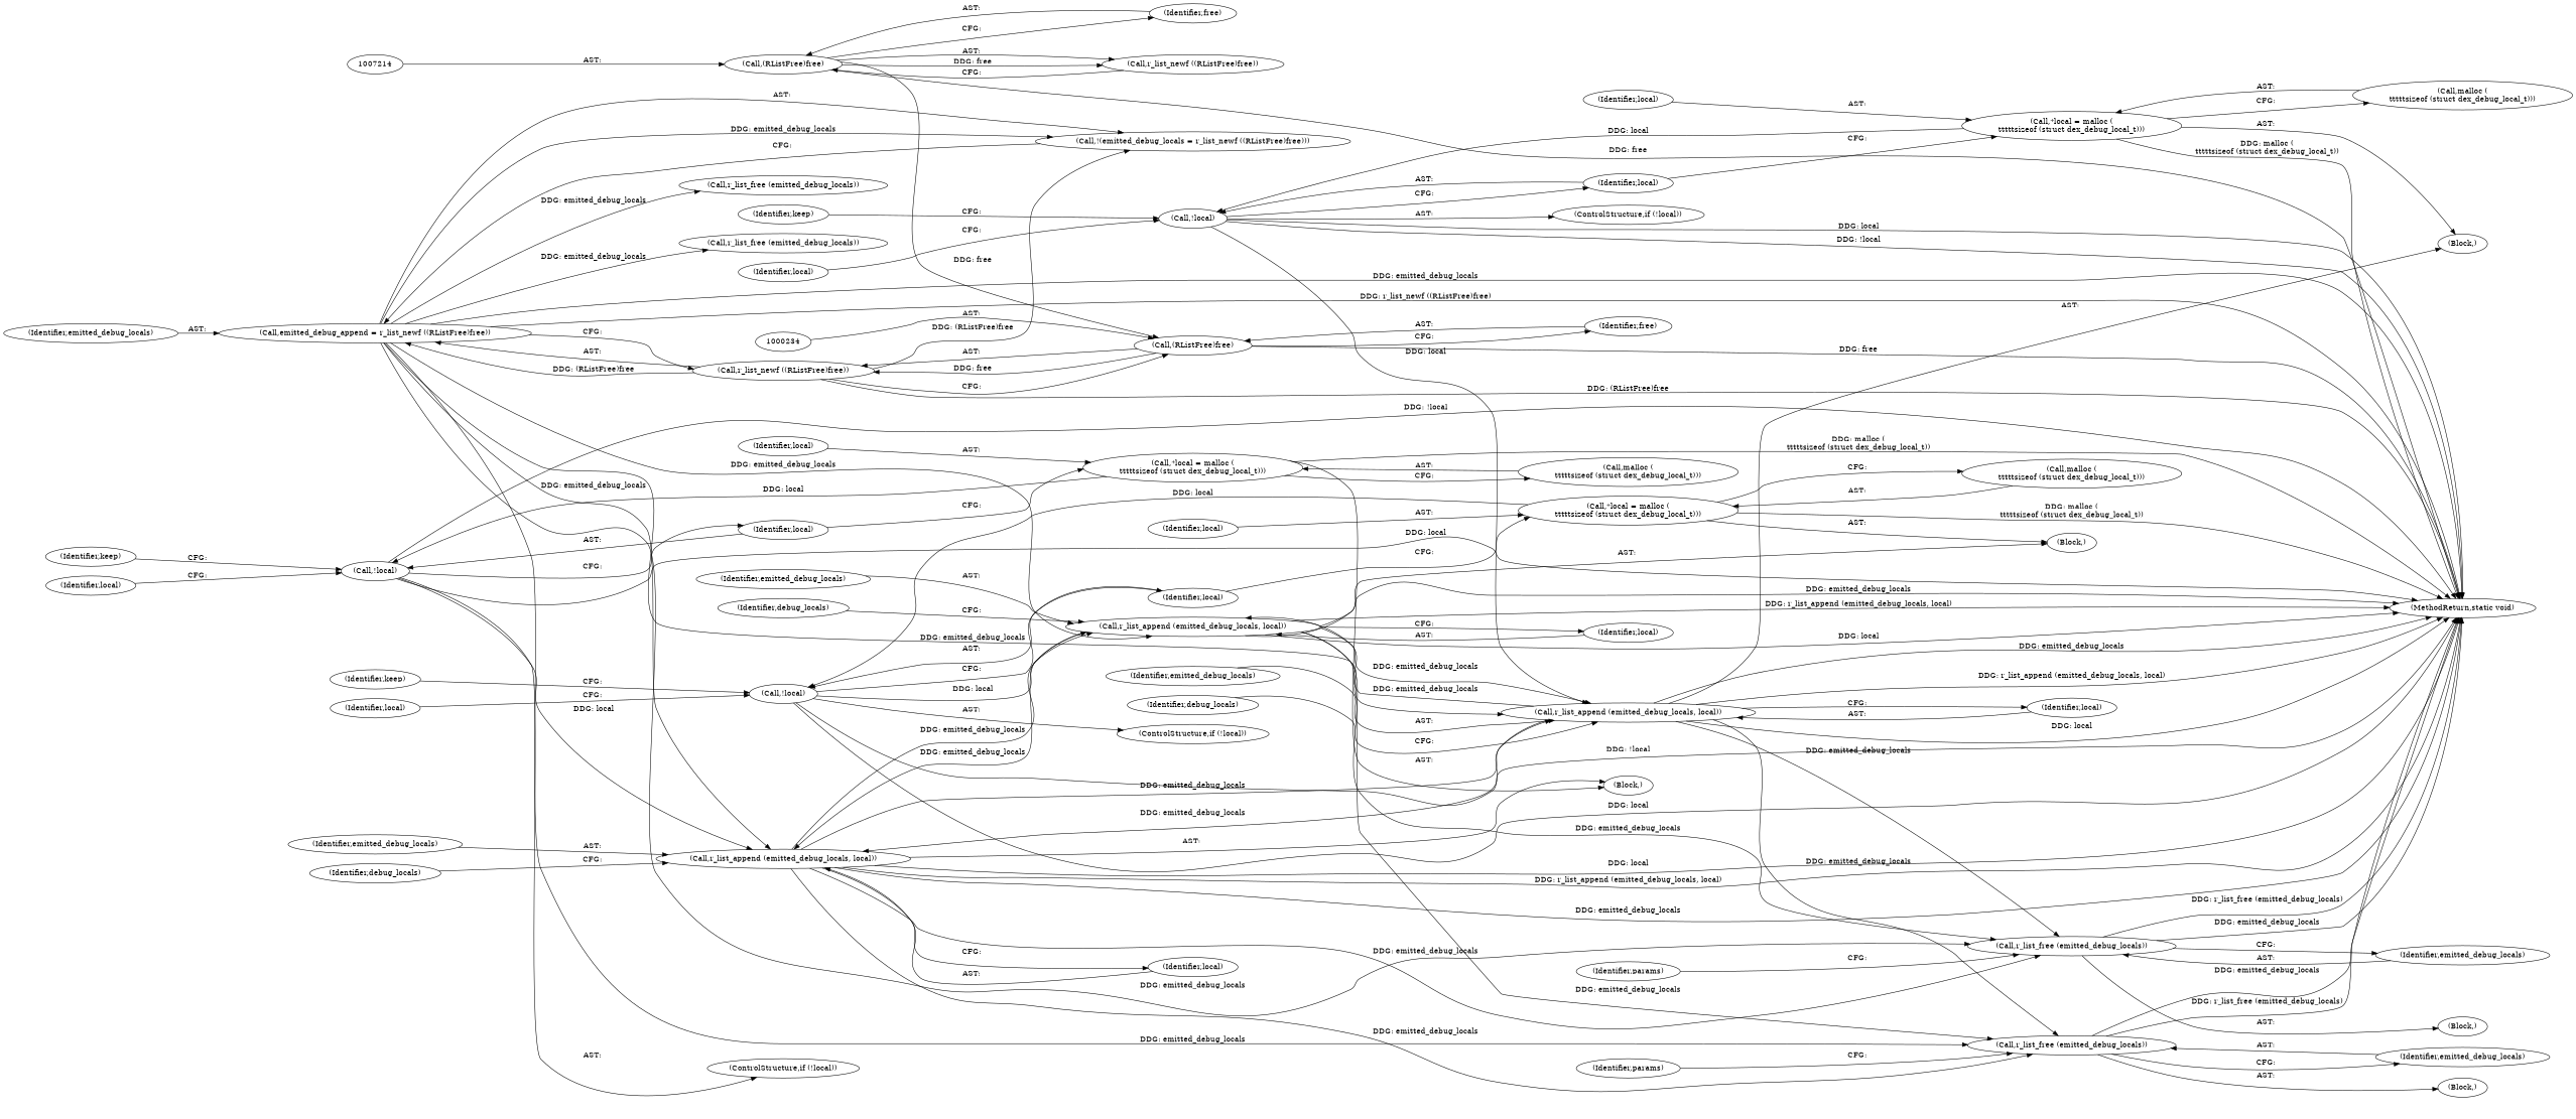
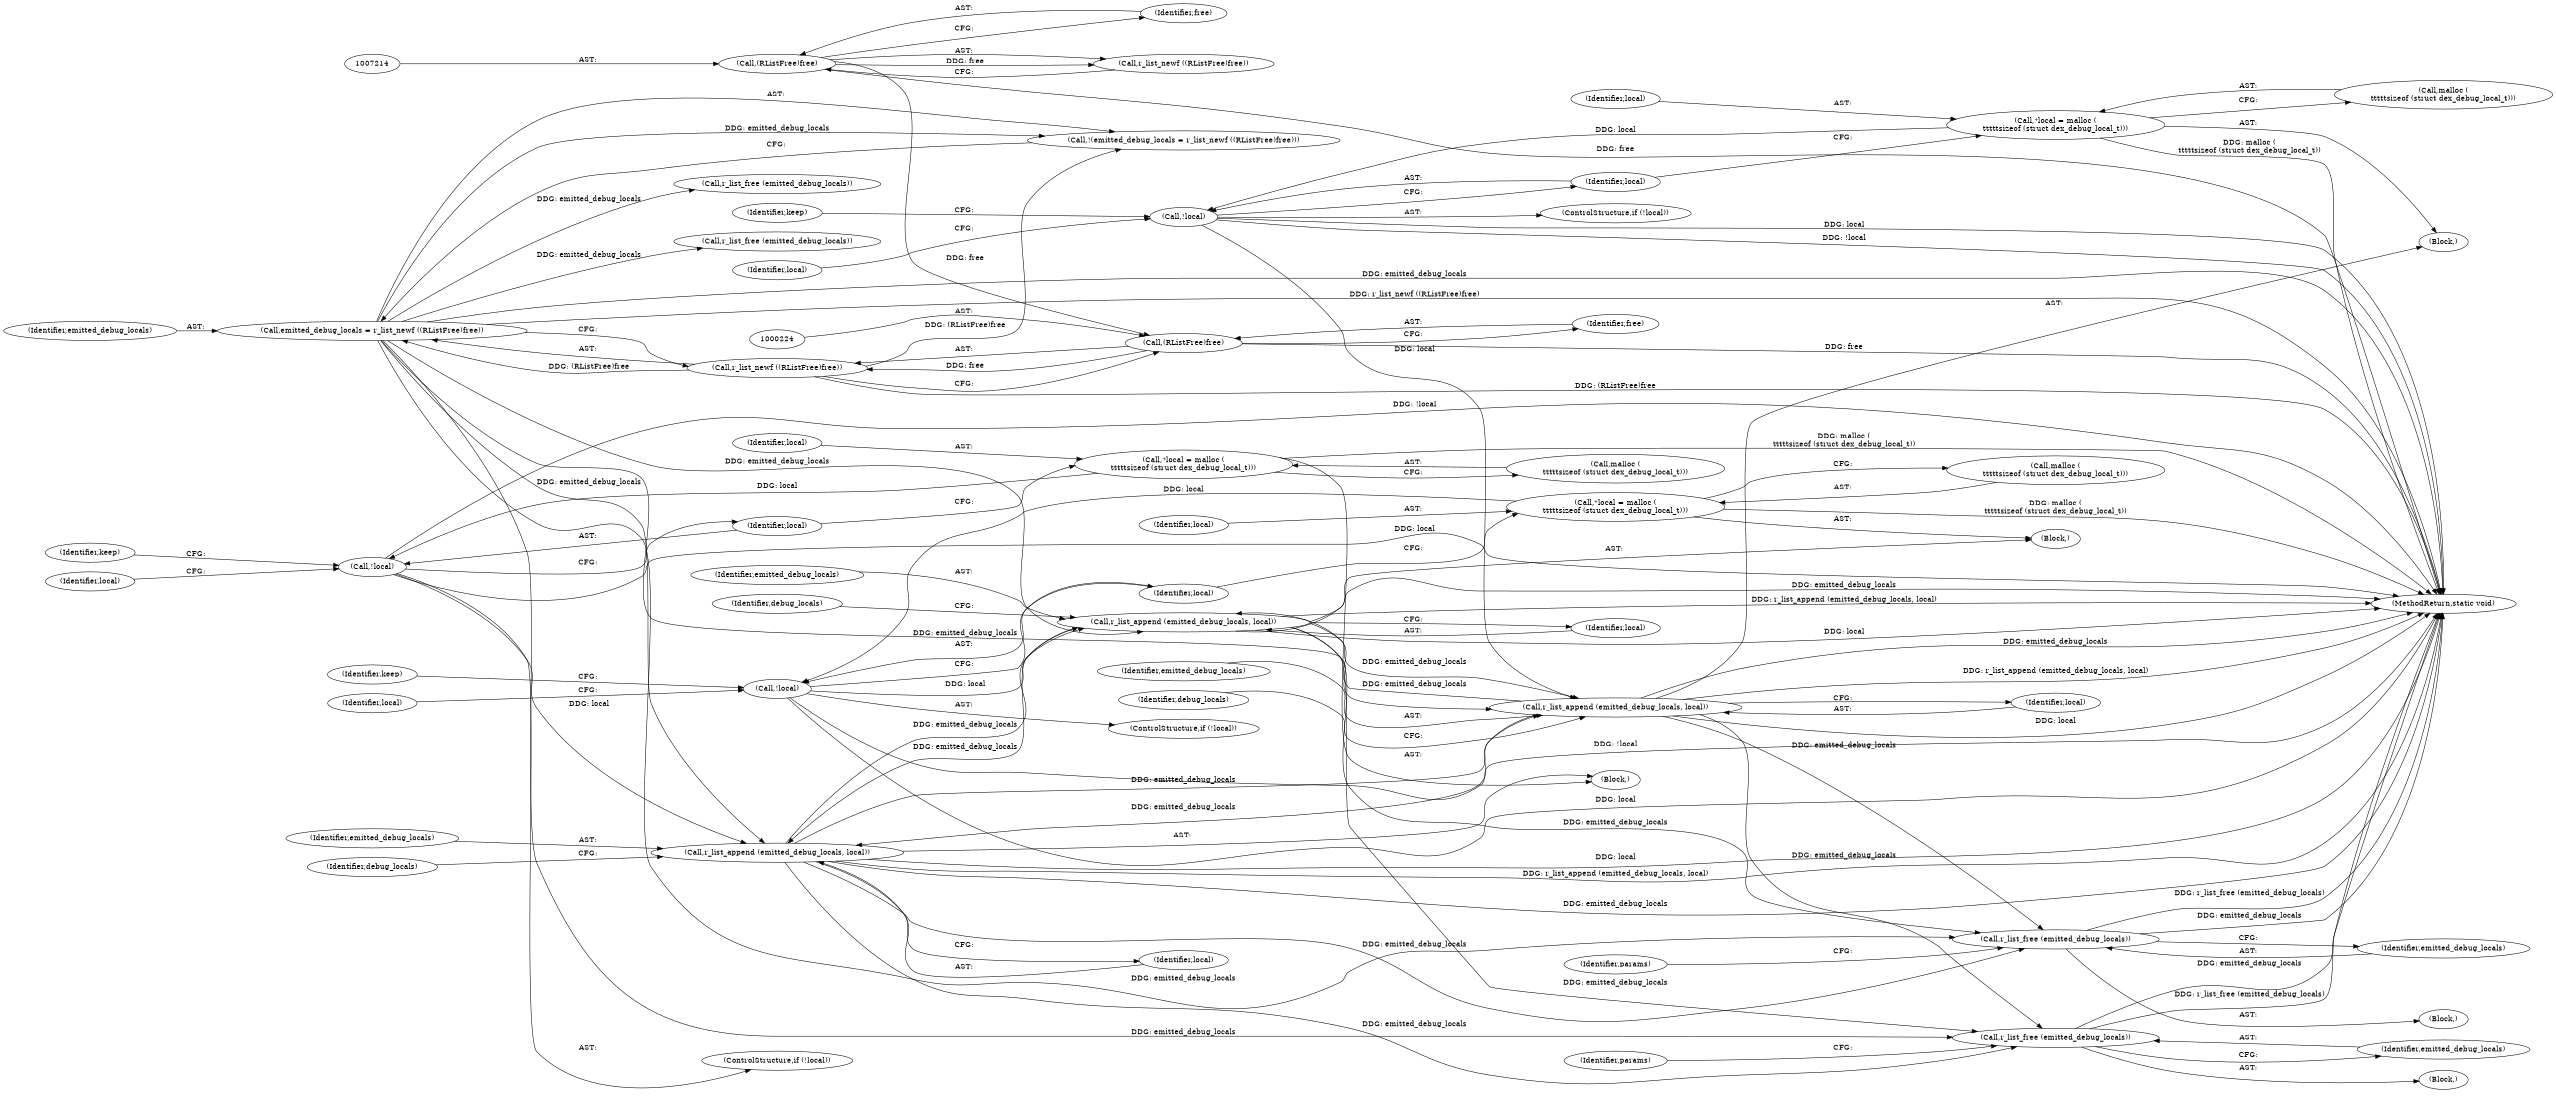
  digraph {
    rankdir=LR
    n1 [label="(Call,r_list_append (emitted_debug_locals, local))"]
    n2 [label="(Call,r_list_append (emitted_debug_locals, local))"]
    n3 [label="(Call,r_list_append (emitted_debug_locals, local))"]
    n4 [label="(Call,r_list_free (emitted_debug_locals))"]
    n5 [label="(Call,r_list_free (emitted_debug_locals))"]
    n6 [label="(Block,)"]
    n7 [label="(Identifier,local)"]
    n8 [label="(MethodReturn,static void)"]
    n9 [label="(Identifier,local)"]
    n10 [label="(Block,)"]
    n11 [label="(Identifier,local)"]
    n12 [label="(Block,)"]
    n13 [label="(Identifier,emitted_debug_locals)"]
    n14 [label="(Block,)"]
    n15 [label="(Block,)"]
    n16 [label="(Identifier,emitted_debug_locals)"]
-   n17 [label="(Call,emitted_debug_append = r_list_newf ((RListFree)free))"]
+   n17 [label="(Call,emitted_debug_locals = r_list_newf ((RListFree)free))"]
    n18 [label="(Call,r_list_newf ((RListFree)free))"]
    n19 [label="(Call,!(emitted_debug_locals = r_list_newf ((RListFree)free)))"]
    n20 [label="(Call,r_list_free (emitted_debug_locals))"]
    n21 [label="(Call,r_list_free (emitted_debug_locals))"]
    n22 [label="(Call,(RListFree)free)"]
    n23 [label="(Identifier,free)"]
    n24 [label="(Call,(RListFree)free)"]
    n25 [label="(Identifier,free)"]
    n26 [label="(Call,r_list_newf ((RListFree)free))"]
    n27 [label="(Call,!local)"]
    n28 [label="(ControlStructure,if (!local))"]
    n29 [label="(Identifier,local)"]
    n30 [label="(Call,*local = malloc (\n\t\t\t\t\tsizeof (struct dex_debug_local_t)))"]
    n31 [label="(Call,malloc (\n\t\t\t\t\tsizeof (struct dex_debug_local_t)))"]
    n32 [label="(Call,!local)"]
    n33 [label="(Identifier,local)"]
    n34 [label="(ControlStructure,if (!local))"]
    n35 [label="(Call,*local = malloc (\n\t\t\t\t\tsizeof (struct dex_debug_local_t)))"]
    n36 [label="(Call,malloc (\n\t\t\t\t\tsizeof (struct dex_debug_local_t)))"]
    n37 [label="(Call,!local)"]
    n38 [label="(ControlStructure,if (!local))"]
    n39 [label="(Identifier,local)"]
    n40 [label="(Call,*local = malloc (\n\t\t\t\t\tsizeof (struct dex_debug_local_t)))"]
    n41 [label="(Call,malloc (\n\t\t\t\t\tsizeof (struct dex_debug_local_t)))"]
    n42 [label="(Identifier,keep)"]
    n43 [label="(Identifier,params)"]
    n44 [label="(Identifier,params)"]
    n45 [label="(Identifier,local)"]
    n46 [label="(Identifier,keep)"]
    n47 [label="(Identifier,keep)"]
    n48 [label="(Identifier,local)"]
    n49 [label="(Identifier,emitted_debug_locals)"]
    n50 [label="(Identifier,emitted_debug_locals)"]
    n51 [label="(Identifier,local)"]
    n52 [label="(Identifier,local)"]
    n53 [label="(Identifier,local)"]
    n54 [label="(Identifier,local)"]
    n55 [label="(Identifier,debug_locals)"]
    n56 [label="(Identifier,emitted_debug_locals)"]
    n57 [label="(Identifier,debug_locals)"]
    n58 [label="(Identifier,emitted_debug_locals)"]
    n59 [label="(Identifier,debug_locals)"]
-   1000224 [label=1000234]
+   1000224
    n61 [label=1007214]
    n1 -> n2 [label="DDG: emitted_debug_locals"]
    n1 -> n3 [label="DDG: emitted_debug_locals"]
    n1 -> n4 [label="DDG: emitted_debug_locals"]
    n1 -> n5 [label="DDG: emitted_debug_locals"]
    n1 -> n6 [label="AST: "]
    n1 -> n7 [label="CFG: "]
    n1 -> n8 [label="DDG: local"]
    n1 -> n8 [label="DDG: r_list_append (emitted_debug_locals, local)"]
    n1 -> n8 [label="DDG: emitted_debug_locals"]
    n2 -> n1 [label="DDG: emitted_debug_locals"]
    n2 -> n3 [label="DDG: emitted_debug_locals"]
    n2 -> n4 [label="DDG: emitted_debug_locals"]
    n2 -> n5 [label="DDG: emitted_debug_locals"]
    n2 -> n8 [label="DDG: emitted_debug_locals"]
    n2 -> n8 [label="DDG: r_list_append (emitted_debug_locals, local)"]
    n2 -> n8 [label="DDG: local"]
    n2 -> n9 [label="CFG: "]
    n2 -> n10 [label="AST: "]
    n3 -> n1 [label="DDG: emitted_debug_locals"]
    n3 -> n2 [label="DDG: emitted_debug_locals"]
    n3 -> n4 [label="DDG: emitted_debug_locals"]
    n3 -> n5 [label="DDG: emitted_debug_locals"]
    n3 -> n8 [label="DDG: emitted_debug_locals"]
    n3 -> n8 [label="DDG: r_list_append (emitted_debug_locals, local)"]
    n3 -> n8 [label="DDG: local"]
    n3 -> n11 [label="CFG: "]
    n3 -> n12 [label="AST: "]
    n4 -> n8 [label="DDG: r_list_free (emitted_debug_locals)"]
    n4 -> n8 [label="DDG: emitted_debug_locals"]
    n4 -> n13 [label="CFG: "]
    n4 -> n14 [label="AST: "]
    n5 -> n8 [label="DDG: r_list_free (emitted_debug_locals)"]
    n5 -> n8 [label="DDG: emitted_debug_locals"]
    n5 -> n15 [label="AST: "]
    n5 -> n16 [label="CFG: "]
    n7 -> n1 [label="AST: "]
    n9 -> n2 [label="AST: "]
    n11 -> n3 [label="AST: "]
    n13 -> n4 [label="AST: "]
    n16 -> n5 [label="AST: "]
    n17 -> n1 [label="DDG: emitted_debug_locals"]
    n17 -> n2 [label="DDG: emitted_debug_locals"]
    n17 -> n3 [label="DDG: emitted_debug_locals"]
    n17 -> n4 [label="DDG: emitted_debug_locals"]
    n17 -> n5 [label="DDG: emitted_debug_locals"]
    n17 -> n8 [label="DDG: emitted_debug_locals"]
    n17 -> n8 [label="DDG: r_list_newf ((RListFree)free)"]
    n17 -> n18 [label="CFG: "]
    n17 -> n19 [label="AST: "]
    n17 -> n19 [label="DDG: emitted_debug_locals"]
    n17 -> n20 [label="DDG: emitted_debug_locals"]
    n17 -> n21 [label="DDG: emitted_debug_locals"]
    n18 -> n8 [label="DDG: (RListFree)free"]
    n18 -> n17 [label="AST: "]
    n18 -> n17 [label="DDG: (RListFree)free"]
    n18 -> n19 [label="DDG: (RListFree)free"]
    n18 -> n22 [label="CFG: "]
    n19 -> n17 [label="CFG: "]
    n22 -> n8 [label="DDG: free"]
    n22 -> n18 [label="AST: "]
    n22 -> n18 [label="DDG: free"]
    n22 -> n23 [label="CFG: "]
    n23 -> n22 [label="AST: "]
    n24 -> n8 [label="DDG: free"]
    n24 -> n22 [label="DDG: free"]
    n24 -> n25 [label="CFG: "]
    n24 -> n26 [label="AST: "]
    n24 -> n26 [label="DDG: free"]
    n25 -> n24 [label="AST: "]
    n26 -> n24 [label="CFG: "]
    n27 -> n1 [label="DDG: local"]
    n27 -> n8 [label="DDG: local"]
    n27 -> n8 [label="DDG: !local"]
    n27 -> n28 [label="AST: "]
    n27 -> n29 [label="CFG: "]
    n29 -> n27 [label="AST: "]
    n29 -> n30 [label="CFG: "]
    n30 -> n6 [label="AST: "]
    n30 -> n8 [label="DDG: malloc (\n\t\t\t\t\tsizeof (struct dex_debug_local_t))"]
    n30 -> n27 [label="DDG: local"]
    n30 -> n31 [label="CFG: "]
    n31 -> n30 [label="AST: "]
    n32 -> n3 [label="DDG: local"]
    n32 -> n8 [label="DDG: local"]
    n32 -> n8 [label="DDG: !local"]
    n32 -> n33 [label="CFG: "]
    n32 -> n34 [label="AST: "]
    n33 -> n32 [label="AST: "]
    n33 -> n35 [label="CFG: "]
    n35 -> n8 [label="DDG: malloc (\n\t\t\t\t\tsizeof (struct dex_debug_local_t))"]
    n35 -> n12 [label="AST: "]
    n35 -> n32 [label="DDG: local"]
    n35 -> n36 [label="CFG: "]
    n36 -> n35 [label="AST: "]
    n37 -> n2 [label="DDG: local"]
    n37 -> n8 [label="DDG: !local"]
    n37 -> n8 [label="DDG: local"]
    n37 -> n38 [label="AST: "]
    n37 -> n39 [label="CFG: "]
    n39 -> n37 [label="AST: "]
    n39 -> n40 [label="CFG: "]
    n40 -> n8 [label="DDG: malloc (\n\t\t\t\t\tsizeof (struct dex_debug_local_t))"]
    n40 -> n10 [label="AST: "]
    n40 -> n37 [label="DDG: local"]
    n40 -> n41 [label="CFG: "]
    n41 -> n40 [label="AST: "]
    n42 -> n37 [label="CFG: "]
    n43 -> n4 [label="CFG: "]
    n44 -> n5 [label="CFG: "]
    n45 -> n30 [label="AST: "]
    n46 -> n32 [label="CFG: "]
    n47 -> n27 [label="CFG: "]
    n48 -> n35 [label="AST: "]
    n49 -> n1 [label="AST: "]
    n50 -> n3 [label="AST: "]
    n51 -> n27 [label="CFG: "]
    n52 -> n32 [label="CFG: "]
    n53 -> n37 [label="CFG: "]
    n54 -> n40 [label="AST: "]
    n55 -> n1 [label="CFG: "]
    n56 -> n2 [label="AST: "]
    n57 -> n3 [label="CFG: "]
    n58 -> n17 [label="AST: "]
    n59 -> n2 [label="CFG: "]
    1000224 -> n22 [label="AST: "]
    n61 -> n24 [label="AST: "]
  }
